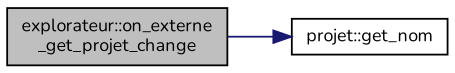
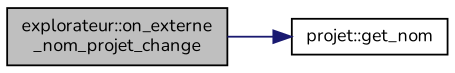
  digraph {
    rankdir=LR
    fontname=Nunito
    node [color=black fontname=Nunito fontsize=10 shape=record style=filled]
-   n1 [fillcolor=grey75 fontcolor=black height=0.2 label="explorateur::on_externe\l_get_projet_change" width=0.4]
+   n1 [fillcolor=grey75 fontcolor=black height=0.2 label="explorateur::on_externe\l_nom_projet_change" width=0.4]
    n2 [fillcolor=white height=0.2 label="projet::get_nom" width=0.4]
    n1 -> n2 [color=midnightblue fontname=Nunito fontsize=10 labelfontname=Helvetica labelfontsize=10 style=solid]
  }
